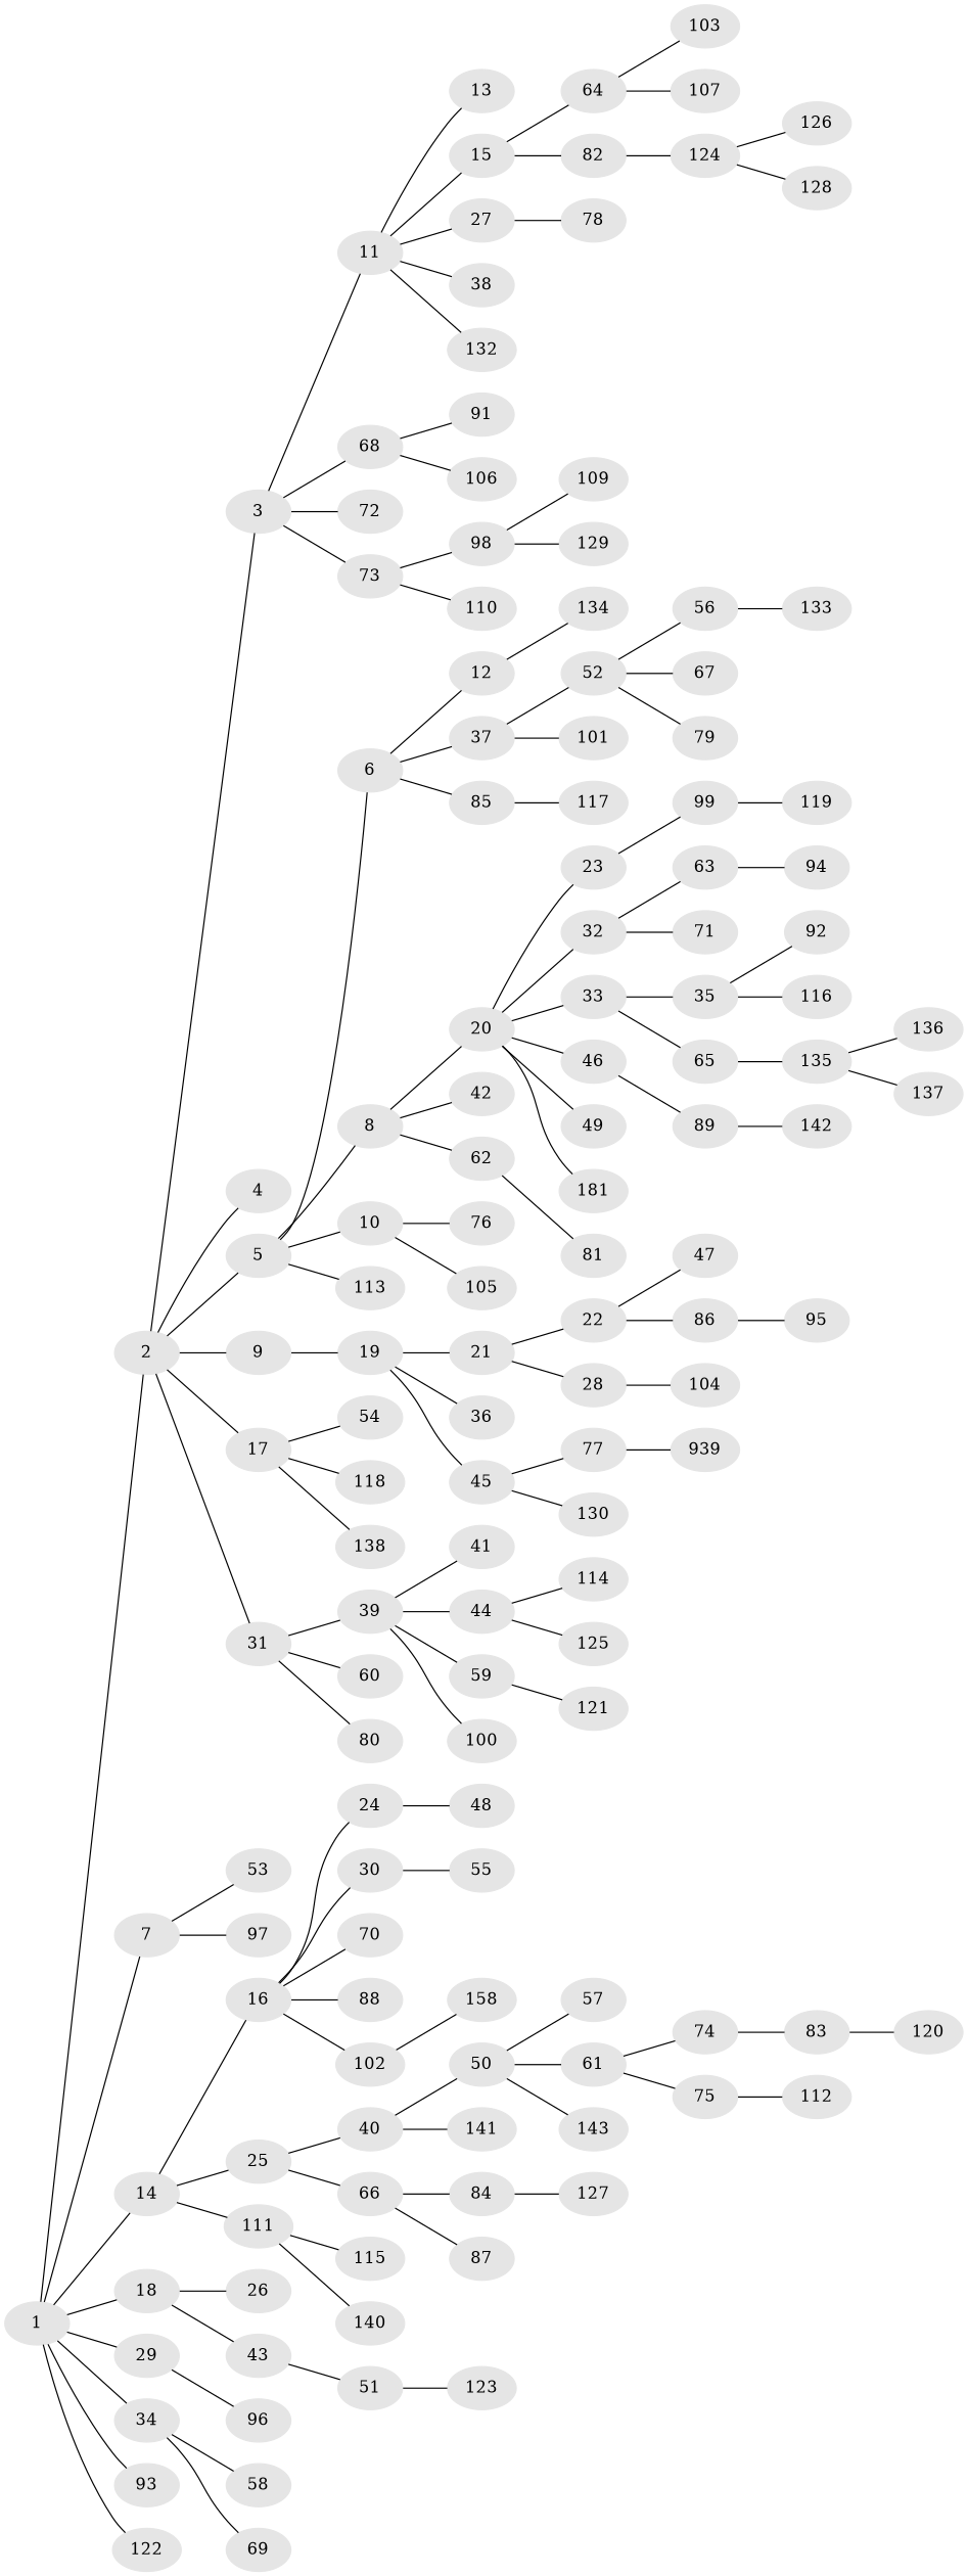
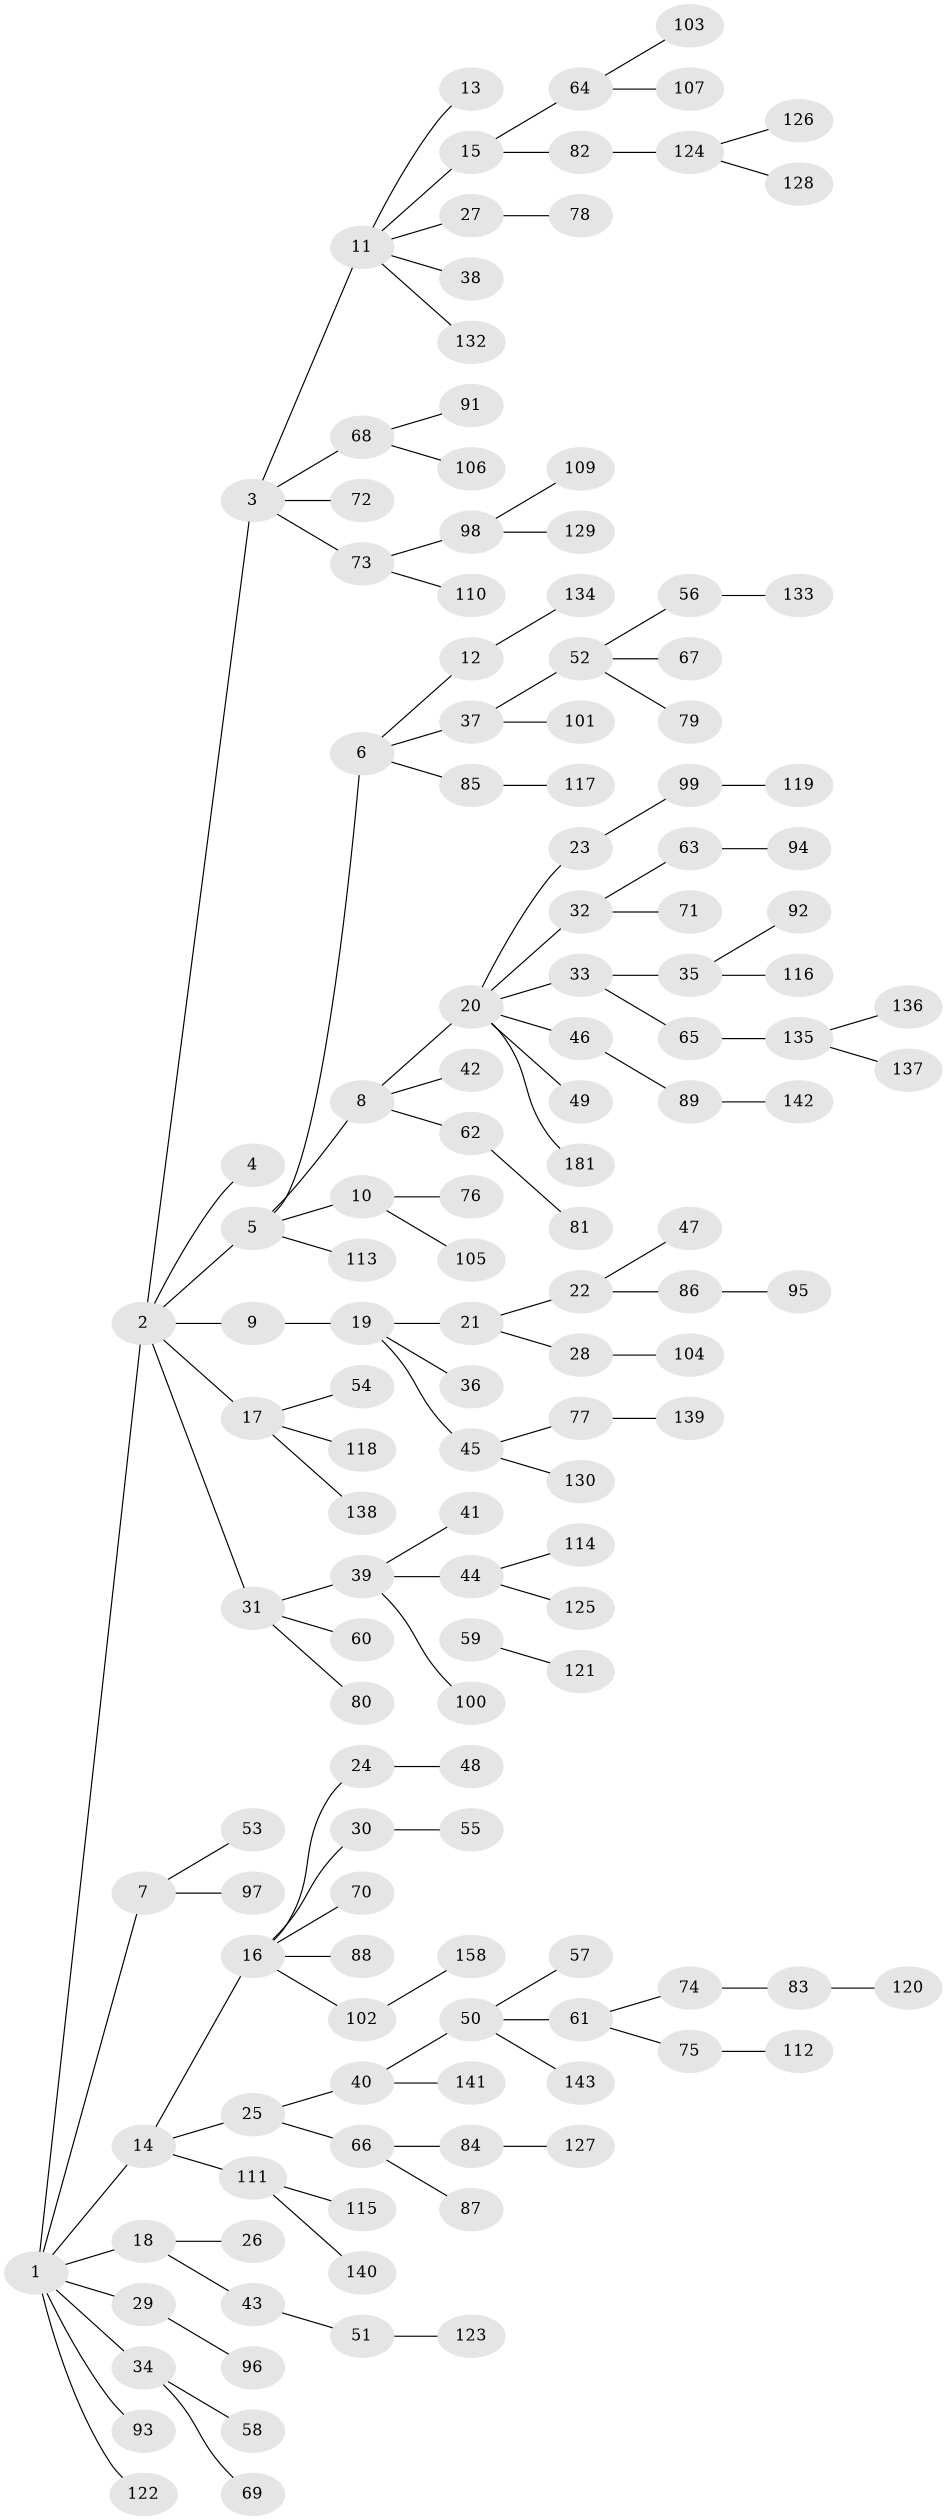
  graph {
    rankdir=LR
    node [color=gray90 style=filled]
    1
    2
    7
    14
    18
    29
    34
    93
    122
    3
    4
    5
    9
    17
    31
    53
    97
    16
    25
    111
    26
    43
    96
    58
    69
    11
    68
    72
    73
    6
    8
    10
    113
    19
    54
    118
    138
    39
    60
    80
    13
    15
    27
    38
    132
    91
    106
    98
    110
    12
    37
    85
    20
    42
    62
    76
    105
    134
    52
    101
    117
    23
    32
    33
    46
    49
    n67 [label=181]
    81
    21
    36
    45
    64
    82
    78
    24
    30
    70
    88
    102
    40
    66
    115
    140
    103
    107
    124
    48
    55
    n89 [label=158]
    51
    22
    28
    77
    130
    99
    63
    71
    35
    65
    89
    47
    86
    104
    95
    119
    50
    141
    84
    87
    41
    44
    59
    100
    94
    92
    116
    135
    56
    67
    79
    114
    125
    121
    57
    61
    143
    123
-   139 [label=939]
+   139
    142
    74
    75
    133
    83
    112
    136
    137
    127
    109
    129
    120
    126
    128
    1 -- 2
    1 -- 7
    1 -- 14
    1 -- 18
    1 -- 29
    1 -- 34
    1 -- 93
    1 -- 122
    2 -- 3
    2 -- 4
    2 -- 5
    2 -- 9
    2 -- 17
    2 -- 31
    7 -- 53
    7 -- 97
    14 -- 16
    14 -- 25
    14 -- 111
    18 -- 26
    18 -- 43
    29 -- 96
    34 -- 58
    34 -- 69
    3 -- 11
    3 -- 68
    3 -- 72
    3 -- 73
    5 -- 6
    5 -- 8
    5 -- 10
    5 -- 113
    9 -- 19
    17 -- 54
    17 -- 118
    17 -- 138
    31 -- 39
    31 -- 60
    31 -- 80
    16 -- 24
    16 -- 30
    16 -- 70
    16 -- 88
    16 -- 102
    25 -- 40
    25 -- 66
    111 -- 115
    111 -- 140
    43 -- 51
    11 -- 13
    11 -- 15
    11 -- 27
    11 -- 38
    11 -- 132
    68 -- 91
    68 -- 106
    73 -- 98
    73 -- 110
    6 -- 12
    6 -- 37
    6 -- 85
    8 -- 20
    8 -- 42
    8 -- 62
    10 -- 76
    10 -- 105
    19 -- 21
    19 -- 36
    19 -- 45
    39 -- 41
    39 -- 44
-   39 -- 59
    39 -- 100
    15 -- 64
    15 -- 82
    27 -- 78
    98 -- 109
    98 -- 129
    12 -- 134
    37 -- 52
    37 -- 101
    85 -- 117
    20 -- 23
    20 -- 32
    20 -- 33
    20 -- 46
    20 -- 49
    20 -- n67
    62 -- 81
    52 -- 56
    52 -- 67
    52 -- 79
    23 -- 99
    32 -- 63
    32 -- 71
    33 -- 35
    33 -- 65
    46 -- 89
    21 -- 22
    21 -- 28
    45 -- 77
    45 -- 130
    64 -- 103
    64 -- 107
    82 -- 124
    24 -- 48
    30 -- 55
    102 -- n89
    40 -- 50
    40 -- 141
    66 -- 84
    66 -- 87
    124 -- 126
    124 -- 128
    51 -- 123
    22 -- 47
    22 -- 86
    28 -- 104
    77 -- 139
    99 -- 119
    63 -- 94
    35 -- 92
    35 -- 116
    65 -- 135
    89 -- 142
    86 -- 95
    50 -- 57
    50 -- 61
    50 -- 143
    84 -- 127
    44 -- 114
    44 -- 125
    59 -- 121
    135 -- 136
    135 -- 137
    56 -- 133
    61 -- 74
    61 -- 75
    74 -- 83
    75 -- 112
    83 -- 120
  }
